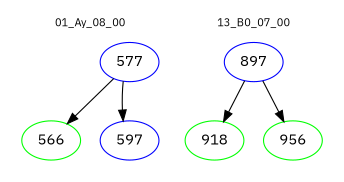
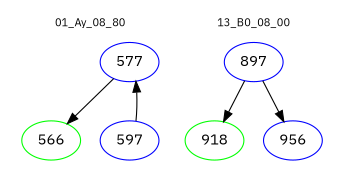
  digraph {
    fontname="IBM Plex Sans"
    node [color=blue fontname="IBM Plex Sans"]
    edge [color=black fontname="IBM Plex Sans"]
    n1 [label=577]
    n2 [color=green label=566]
    n3 [label=597]
    n4 [label=897]
    n5 [color=green label=918]
-   n6 [color=green label=956]
+   n6 [label=956]
    subgraph cluster_1 {
      color=white
      fontsize=10
-     label="01_Ay_08_00"
+     label="01_Ay_08_80"
      n1
      n2
      n3
    }
    subgraph cluster_2 {
      color=white
      fontsize=10
-     label="13_B0_07_00"
+     label="13_B0_08_00"
      n4
      n5
      n6
    }
    n1 -> n2
-   n1 -> n3
+   n3 -> n1
    n4 -> n5
    n4 -> n6
  }
